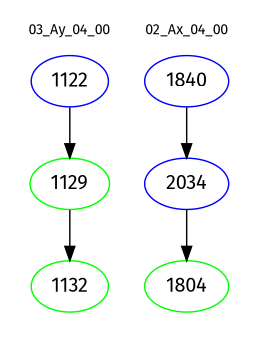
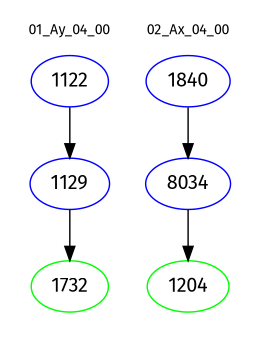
  digraph {
    fontname="Fira Sans"
    node [color=blue fontname="Fira Sans"]
    edge [color=black fontname="Fira Sans"]
-   n1 [color=green label=1129]
+   n1 [label=1129]
    n2 [label=1122]
-   n3 [color=green label=1132]
-   n4 [label=2034]
-   n5 [color=green label=1804]
+   n3 [color=green label=1732]
+   n4 [label=8034]
+   n5 [color=green label=1204]
    n6 [label=1840]
    subgraph cluster_1 {
      color=white
      fontsize=10
-     label="03_Ay_04_00"
+     label="01_Ay_04_00"
      n1
      n2
      n3
    }
    subgraph cluster_2 {
      color=white
      fontsize=10
      label="02_Ax_04_00"
      n4
      n5
      n6
    }
    n1 -> n3
    n2 -> n1
    n4 -> n5
    n6 -> n4
  }
